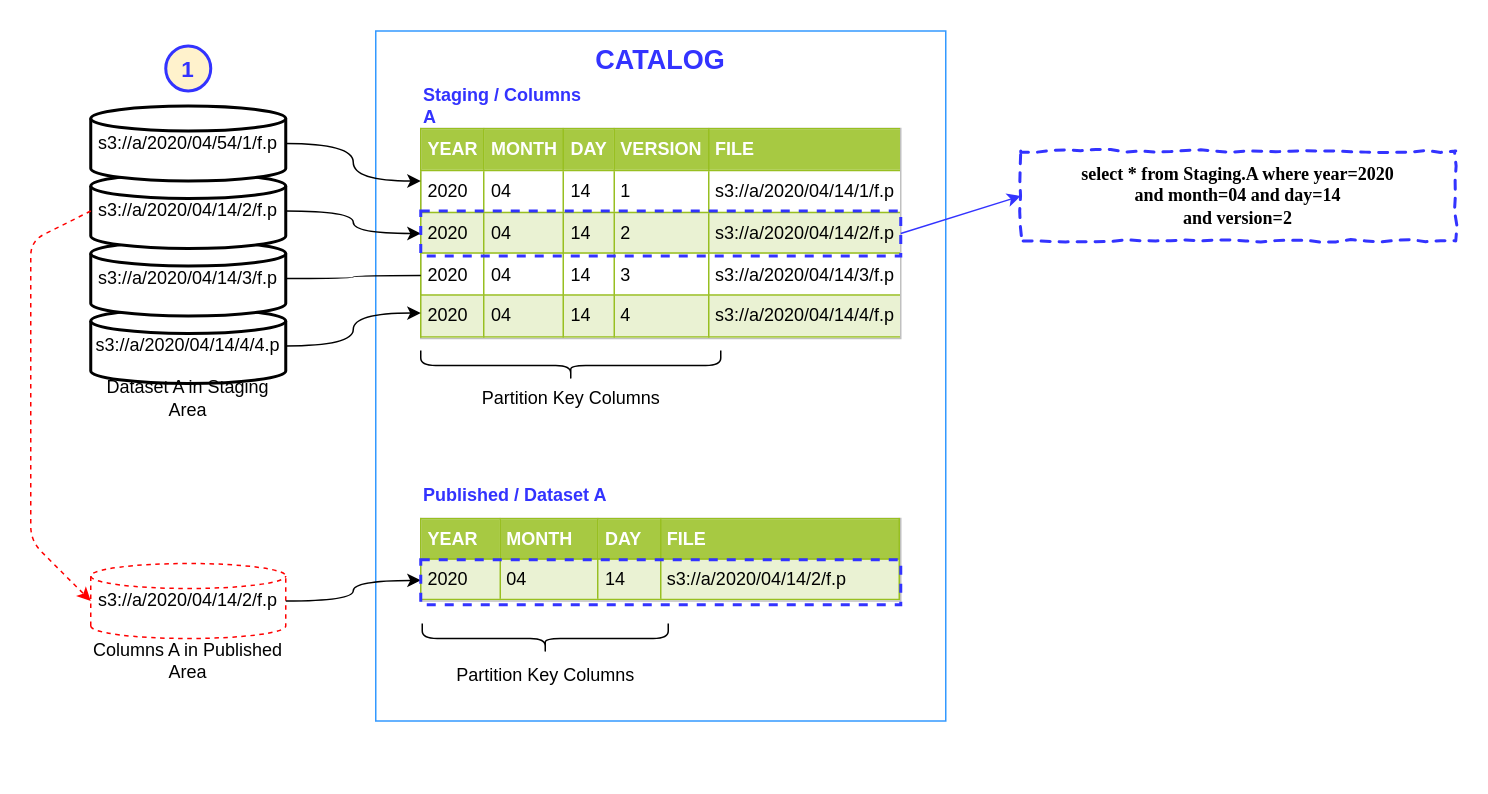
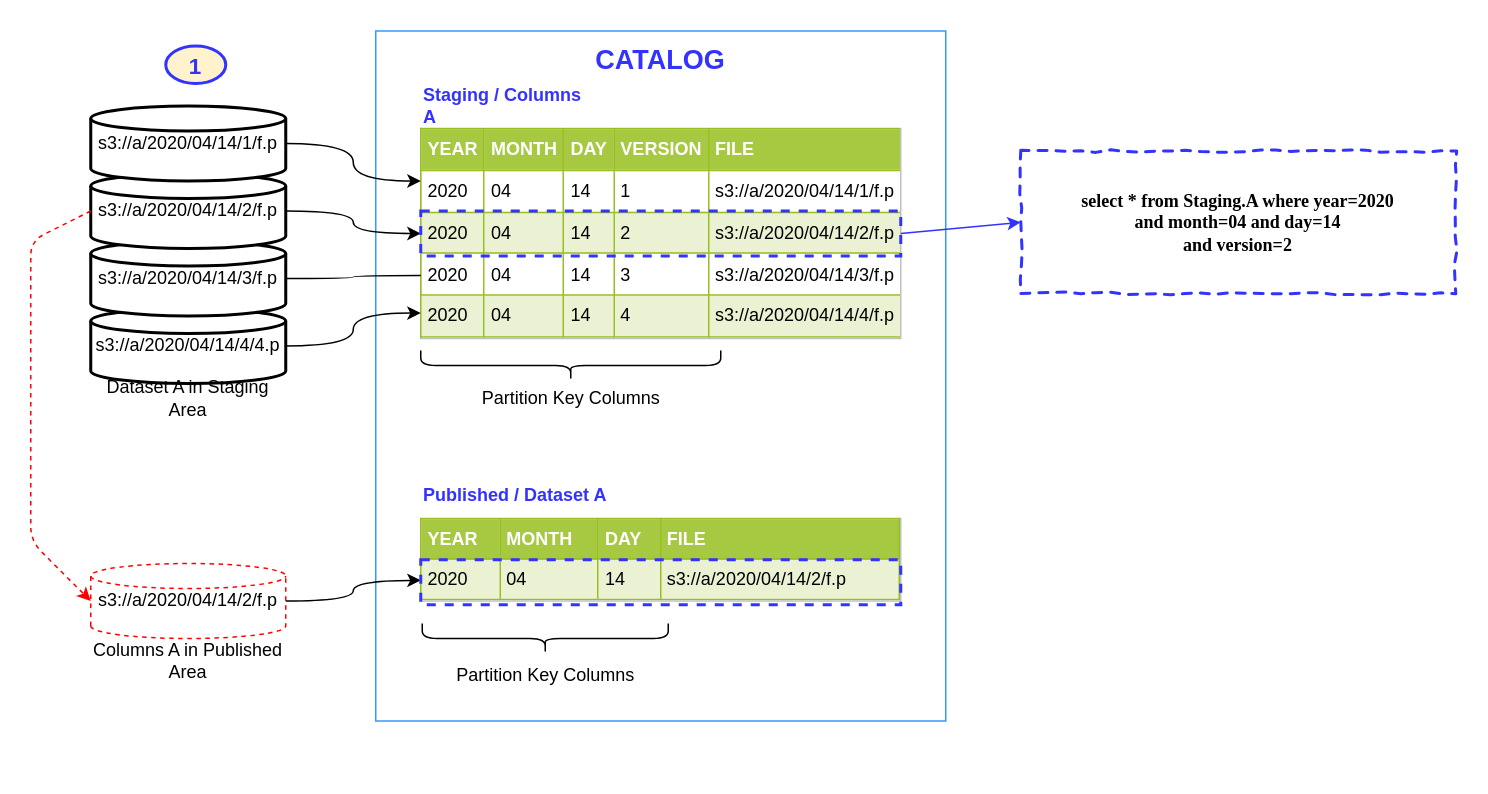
  <mxCell id="0" />
  <mxCell id="1" parent="0" />
  <mxCell id="2" value="" style="rounded=0;whiteSpace=wrap;html=1;strokeColor=#3399FF;" parent="1" vertex="1"><mxGeometry x="250" y="20" width="380" height="460" as="geometry" /></mxCell>
  <mxCell id="3" value="s3://a/2020/04/14/4/4.p" style="strokeWidth=2;html=1;shape=mxgraph.flowchart.database;whiteSpace=wrap;" parent="1" vertex="1"><mxGeometry x="60" y="205" width="130" height="50" as="geometry" /></mxCell>
  <mxCell id="4" value="&lt;table style=&quot;width: 100% ; height: 100% ; border-collapse: collapse&quot; width=&quot;100%&quot; cellpadding=&quot;4&quot; border=&quot;1&quot;&gt;&lt;tbody&gt;&lt;tr style=&quot;background-color: #a7c942 ; color: #ffffff ; border: 1px solid #98bf21&quot;&gt;&lt;th align=&quot;left&quot;&gt;YEAR&lt;br&gt;&lt;/th&gt;&lt;th align=&quot;left&quot;&gt;MONTH&lt;br&gt;&lt;/th&gt;&lt;th align=&quot;left&quot;&gt;DAY&lt;/th&gt;&lt;td&gt;&lt;b&gt;VERSION&lt;/b&gt;&lt;br&gt;&lt;/td&gt;&lt;td&gt;&lt;b&gt;FILE&lt;/b&gt;&lt;br&gt;&lt;/td&gt;&lt;/tr&gt;&lt;tr style=&quot;border: 1px solid #98bf21&quot;&gt;&lt;td&gt;2020&lt;br&gt;&lt;/td&gt;&lt;td&gt;04&lt;br&gt;&lt;/td&gt;&lt;td&gt;14&lt;br&gt;&lt;/td&gt;&lt;td&gt;1&lt;/td&gt;&lt;td&gt;s3://a/2020/04/14/1/f.p&lt;/td&gt;&lt;/tr&gt;&lt;tr style=&quot;background-color: #eaf2d3 ; border: 1px solid #98bf21&quot;&gt;&lt;td&gt;2020&lt;br&gt;&lt;/td&gt;&lt;td&gt;04&lt;br&gt;&lt;/td&gt;&lt;td&gt;14&lt;br&gt;&lt;/td&gt;&lt;td&gt;2&lt;br&gt;&lt;/td&gt;&lt;td&gt;s3://a/2020/04/14/2/f.p&lt;/td&gt;&lt;/tr&gt;&lt;tr style=&quot;border: 1px solid #98bf21&quot;&gt;&lt;td&gt;2020&lt;/td&gt;&lt;td&gt;04&lt;br&gt;&lt;/td&gt;&lt;td&gt;14&lt;/td&gt;&lt;td&gt;3&lt;br&gt;&lt;/td&gt;&lt;td&gt;s3://a/2020/04/14/3/f.p&lt;/td&gt;&lt;/tr&gt;&lt;tr style=&quot;background-color: #eaf2d3 ; border: 1px solid #98bf21&quot;&gt;&lt;td&gt;2020&lt;br&gt;&lt;/td&gt;&lt;td&gt;04&lt;/td&gt;&lt;td&gt;14&lt;br&gt;&lt;/td&gt;&lt;td&gt;4&lt;br&gt;&lt;/td&gt;&lt;td&gt;s3://a/2020/04/14/4/f.p&lt;/td&gt;&lt;/tr&gt;&lt;/tbody&gt;&lt;/table&gt;" style="text;html=1;strokeColor=#c0c0c0;fillColor=#ffffff;overflow=fill;rounded=0;movable=1;resizable=1;rotatable=1;deletable=1;editable=1;connectable=1;" parent="1" vertex="1"><mxGeometry x="280" y="85" width="320" height="140" as="geometry" /></mxCell>
  <mxCell id="5" value="s3://a/2020/04/14/3/f.p" style="strokeWidth=2;html=1;shape=mxgraph.flowchart.database;whiteSpace=wrap;" parent="1" vertex="1"><mxGeometry x="60" y="160" width="130" height="50" as="geometry" /></mxCell>
  <mxCell id="6" value="s3://a/2020/04/14/2/f.p" style="strokeWidth=2;html=1;shape=mxgraph.flowchart.database;whiteSpace=wrap;" parent="1" vertex="1"><mxGeometry x="60" y="115" width="130" height="50" as="geometry" /></mxCell>
  <mxCell id="7" style="edgeStyle=orthogonalEdgeStyle;orthogonalLoop=1;jettySize=auto;html=1;exitX=1;exitY=0.5;exitDx=0;exitDy=0;exitPerimeter=0;entryX=0;entryY=0.25;entryDx=0;entryDy=0;curved=1;" parent="1" source="8" target="4" edge="1"><mxGeometry relative="1" as="geometry" /></mxCell>
- <mxCell id="8" value="s3://a/2020/04/54/1/f.p" style="strokeWidth=2;html=1;shape=mxgraph.flowchart.database;whiteSpace=wrap;" parent="1" vertex="1"><mxGeometry x="60" y="70" width="130" height="50" as="geometry" /></mxCell>
+ <mxCell id="8" value="s3://a/2020/04/14/1/f.p" style="strokeWidth=2;html=1;shape=mxgraph.flowchart.database;whiteSpace=wrap;" parent="1" vertex="1"><mxGeometry x="60" y="70" width="130" height="50" as="geometry" /></mxCell>
  <mxCell id="9" style="edgeStyle=orthogonalEdgeStyle;orthogonalLoop=1;jettySize=auto;html=1;exitX=1;exitY=0.5;exitDx=0;exitDy=0;exitPerimeter=0;entryX=0;entryY=0.5;entryDx=0;entryDy=0;curved=1;" parent="1" source="6" target="4" edge="1"><mxGeometry relative="1" as="geometry"><mxPoint x="220" y="113" as="sourcePoint" /><mxPoint x="290" y="130" as="targetPoint" /></mxGeometry></mxCell>
  <mxCell id="10" style="edgeStyle=orthogonalEdgeStyle;orthogonalLoop=1;jettySize=auto;html=1;exitX=1;exitY=0.5;exitDx=0;exitDy=0;exitPerimeter=0;entryX=0;entryY=0.7;entryDx=0;entryDy=0;curved=1;entryPerimeter=0;endArrow=none;" parent="1" source="5" target="4" edge="1"><mxGeometry relative="1" as="geometry"><mxPoint x="230" y="123" as="sourcePoint" /><mxPoint x="300" y="140" as="targetPoint" /></mxGeometry></mxCell>
  <mxCell id="11" style="edgeStyle=orthogonalEdgeStyle;orthogonalLoop=1;jettySize=auto;html=1;exitX=1;exitY=0.5;exitDx=0;exitDy=0;exitPerimeter=0;entryX=0;entryY=0.879;entryDx=0;entryDy=0;curved=1;entryPerimeter=0;" parent="1" source="3" target="4" edge="1"><mxGeometry relative="1" as="geometry"><mxPoint x="240" y="133" as="sourcePoint" /><mxPoint x="310" y="150" as="targetPoint" /></mxGeometry></mxCell>
  <mxCell id="12" value="" style="shape=curlyBracket;whiteSpace=wrap;html=1;rounded=1;rotation=-90;" parent="1" vertex="1"><mxGeometry x="370" y="143" width="20" height="200" as="geometry" /></mxCell>
  <mxCell id="13" value="Partition Key Columns" style="text;html=1;strokeColor=none;fillColor=none;align=center;verticalAlign=middle;whiteSpace=wrap;rounded=0;" parent="1" vertex="1"><mxGeometry x="319.5" y="255" width="121" height="20" as="geometry" /></mxCell>
  <mxCell id="14" value="Dataset A in Staging Area" style="text;html=1;strokeColor=none;fillColor=none;align=center;verticalAlign=middle;whiteSpace=wrap;rounded=0;" parent="1" vertex="1"><mxGeometry x="60" y="255" width="130" height="20" as="geometry" /></mxCell>
  <mxCell id="15" value="&lt;table style=&quot;width: 100% ; height: 100% ; border-collapse: collapse&quot; width=&quot;100%&quot; cellpadding=&quot;4&quot; border=&quot;1&quot;&gt;&lt;tbody&gt;&lt;tr style=&quot;background-color: #a7c942 ; color: #ffffff ; border: 1px solid #98bf21&quot;&gt;&lt;th align=&quot;left&quot;&gt;YEAR&lt;br&gt;&lt;/th&gt;&lt;th align=&quot;left&quot;&gt;MONTH&lt;br&gt;&lt;/th&gt;&lt;th align=&quot;left&quot;&gt;DAY&lt;/th&gt;&lt;td&gt;&lt;b&gt;FILE&lt;/b&gt;&lt;br&gt;&lt;/td&gt;&lt;/tr&gt;&lt;tr style=&quot;background-color: #eaf2d3 ; border: 1px solid #98bf21&quot;&gt;&lt;td&gt;2020&lt;br&gt;&lt;/td&gt;&lt;td&gt;04&lt;br&gt;&lt;/td&gt;&lt;td&gt;14&lt;br&gt;&lt;/td&gt;&lt;td&gt;s3://a/2020/04/14/2/f.p&lt;/td&gt;&lt;/tr&gt;&lt;/tbody&gt;&lt;/table&gt;" style="text;html=1;strokeColor=#c0c0c0;fillColor=#ffffff;overflow=fill;rounded=0;movable=1;resizable=1;rotatable=1;deletable=1;editable=1;connectable=1;" parent="1" vertex="1"><mxGeometry x="280" y="345" width="320" height="55" as="geometry" /></mxCell>
  <mxCell id="16" value="s3://a/2020/04/14/2/f.p" style="strokeWidth=1;html=1;shape=mxgraph.flowchart.database;whiteSpace=wrap;strokeColor=#FF0000;dashed=1;" parent="1" vertex="1"><mxGeometry x="60" y="375" width="130" height="50" as="geometry" /></mxCell>
  <mxCell id="17" value="" style="shape=curlyBracket;whiteSpace=wrap;html=1;rounded=1;rotation=-90;" parent="1" vertex="1"><mxGeometry x="353" y="343" width="20" height="164" as="geometry" /></mxCell>
  <mxCell id="18" value="Partition Key Columns" style="text;html=1;strokeColor=none;fillColor=none;align=center;verticalAlign=middle;whiteSpace=wrap;rounded=0;" parent="1" vertex="1"><mxGeometry x="302.5" y="440" width="121" height="20" as="geometry" /></mxCell>
  <mxCell id="19" value="" style="endArrow=classic;html=1;exitX=0;exitY=0.5;exitDx=0;exitDy=0;exitPerimeter=0;entryX=0;entryY=0.5;entryDx=0;entryDy=0;entryPerimeter=0;strokeColor=#FF0000;dashed=1;" parent="1" source="6" target="16" edge="1"><mxGeometry width="50" height="50" relative="1" as="geometry"><mxPoint x="60" y="530" as="sourcePoint" /><mxPoint x="110" y="480" as="targetPoint" /><Array as="points"><mxPoint x="20" y="160" /><mxPoint x="20" y="360" /></Array></mxGeometry></mxCell>
  <mxCell id="20" style="edgeStyle=orthogonalEdgeStyle;orthogonalLoop=1;jettySize=auto;html=1;exitX=1;exitY=0.5;exitDx=0;exitDy=0;exitPerimeter=0;entryX=0;entryY=0.75;entryDx=0;entryDy=0;curved=1;" parent="1" source="16" target="15" edge="1"><mxGeometry relative="1" as="geometry"><mxPoint x="200" y="240" as="sourcePoint" /><mxPoint x="290" y="218" as="targetPoint" /></mxGeometry></mxCell>
  <mxCell id="21" value="&lt;div align=&quot;left&quot;&gt;Staging / Columns A&lt;/div&gt;" style="text;html=1;strokeColor=none;fillColor=none;align=left;verticalAlign=middle;whiteSpace=wrap;rounded=0;fontStyle=1;fontColor=#3333FF;" parent="1" vertex="1"><mxGeometry x="280" y="60" width="110" height="20" as="geometry" /></mxCell>
  <mxCell id="22" value="&lt;div align=&quot;left&quot;&gt;Published / Dataset A&lt;/div&gt;" style="text;html=1;strokeColor=none;fillColor=none;align=left;verticalAlign=middle;whiteSpace=wrap;rounded=0;fontStyle=1;fontColor=#3333FF;" parent="1" vertex="1"><mxGeometry x="280" y="320" width="150" height="20" as="geometry" /></mxCell>
  <mxCell id="23" value="CATALOG" style="text;html=1;strokeColor=none;fillColor=none;align=center;verticalAlign=middle;whiteSpace=wrap;rounded=0;fontStyle=1;fontSize=18;fontColor=#3333FF;" parent="1" vertex="1"><mxGeometry x="420" y="30" width="40" height="20" as="geometry" /></mxCell>
  <mxCell id="24" value="Columns A in Published Area" style="text;html=1;strokeColor=none;fillColor=none;align=center;verticalAlign=middle;whiteSpace=wrap;rounded=0;" parent="1" vertex="1"><mxGeometry x="50" y="430" width="150" height="20" as="geometry" /></mxCell>
- <mxCell id="25" value="&lt;div&gt;select * from Staging.A where year=2020 &lt;br&gt;&lt;/div&gt;&lt;div&gt;and month=04 and day=14&lt;/div&gt;&lt;div&gt;and version=2&lt;br&gt;&lt;/div&gt;" style="html=1;whiteSpace=wrap;comic=1;strokeWidth=2;fontFamily=Comic Sans MS;fontStyle=1;dashed=1;strokeColor=#3333FF;" parent="1" vertex="1"><mxGeometry x="680" y="100" width="290" height="60" as="geometry" /></mxCell>
+ <mxCell id="25" value="&lt;div&gt;select * from Staging.A where year=2020 &lt;br&gt;&lt;/div&gt;&lt;div&gt;and month=04 and day=14&lt;/div&gt;&lt;div&gt;and version=2&lt;br&gt;&lt;/div&gt;" style="html=1;whiteSpace=wrap;comic=1;strokeWidth=2;fontFamily=Comic Sans MS;fontStyle=1;dashed=1;strokeColor=#3333FF;" parent="1" vertex="1"><mxGeometry x="680" y="100" width="290" height="95" as="geometry" /></mxCell>
  <mxCell id="26" value="" style="rounded=0;whiteSpace=wrap;html=1;dashed=1;strokeColor=#3333FF;strokeWidth=2;fillColor=none;" parent="1" vertex="1"><mxGeometry x="280" y="140" width="320" height="30" as="geometry" /></mxCell>
  <mxCell id="27" value="" style="endArrow=classic;html=1;strokeColor=#3333FF;exitX=1;exitY=0.5;exitDx=0;exitDy=0;entryX=0;entryY=0.5;entryDx=0;entryDy=0;" parent="1" source="26" target="25" edge="1"><mxGeometry width="50" height="50" relative="1" as="geometry"><mxPoint x="10" y="550" as="sourcePoint" /><mxPoint x="60" y="500" as="targetPoint" /></mxGeometry></mxCell>
  <mxCell id="28" value="" style="rounded=0;whiteSpace=wrap;html=1;dashed=1;strokeColor=#3333FF;strokeWidth=2;fillColor=none;" parent="1" vertex="1"><mxGeometry x="280" y="372.5" width="320" height="30" as="geometry" /></mxCell>
- <mxCell id="29" value="&lt;font style=&quot;font-size: 15px&quot; color=&quot;#3333FF&quot;&gt;&lt;b&gt;1&lt;/b&gt;&lt;/font&gt;" style="ellipse;whiteSpace=wrap;html=1;aspect=fixed;strokeWidth=2;fillColor=#FFF2CC;strokeColor=#3333FF;" vertex="1" parent="1"><mxGeometry x="110" y="30" width="30" height="30" as="geometry" /></mxCell>
+ <mxCell id="29" value="&lt;font style=&quot;font-size: 15px&quot; color=&quot;#3333FF&quot;&gt;&lt;b&gt;1&lt;/b&gt;&lt;/font&gt;" style="ellipse;whiteSpace=wrap;html=1;aspect=fixed;strokeWidth=2;fillColor=#FFF2CC;strokeColor=#3333FF;" vertex="1" parent="1"><mxGeometry x="110" y="30" width="40" height="25" as="geometry" /></mxCell>
